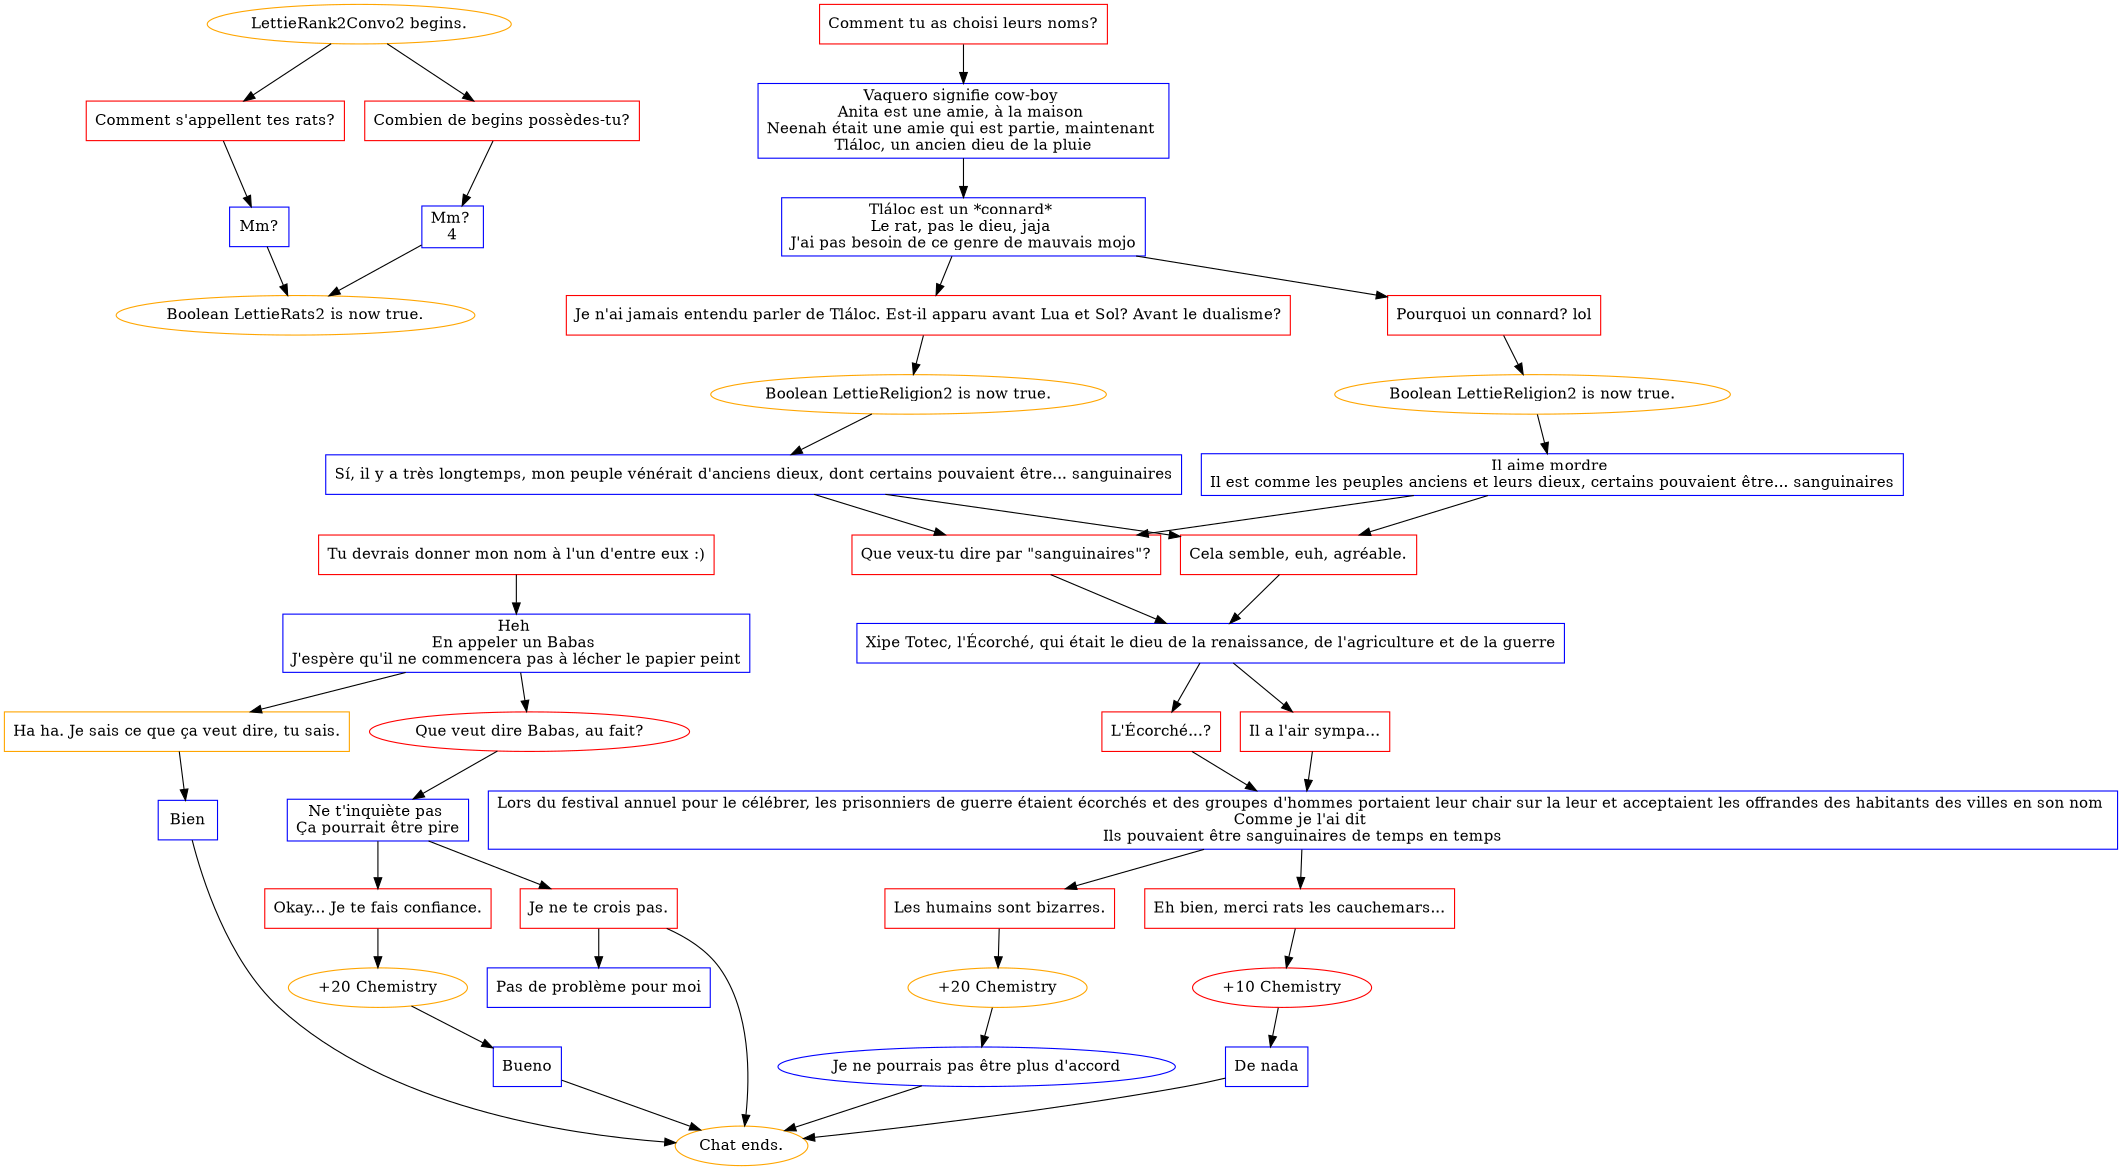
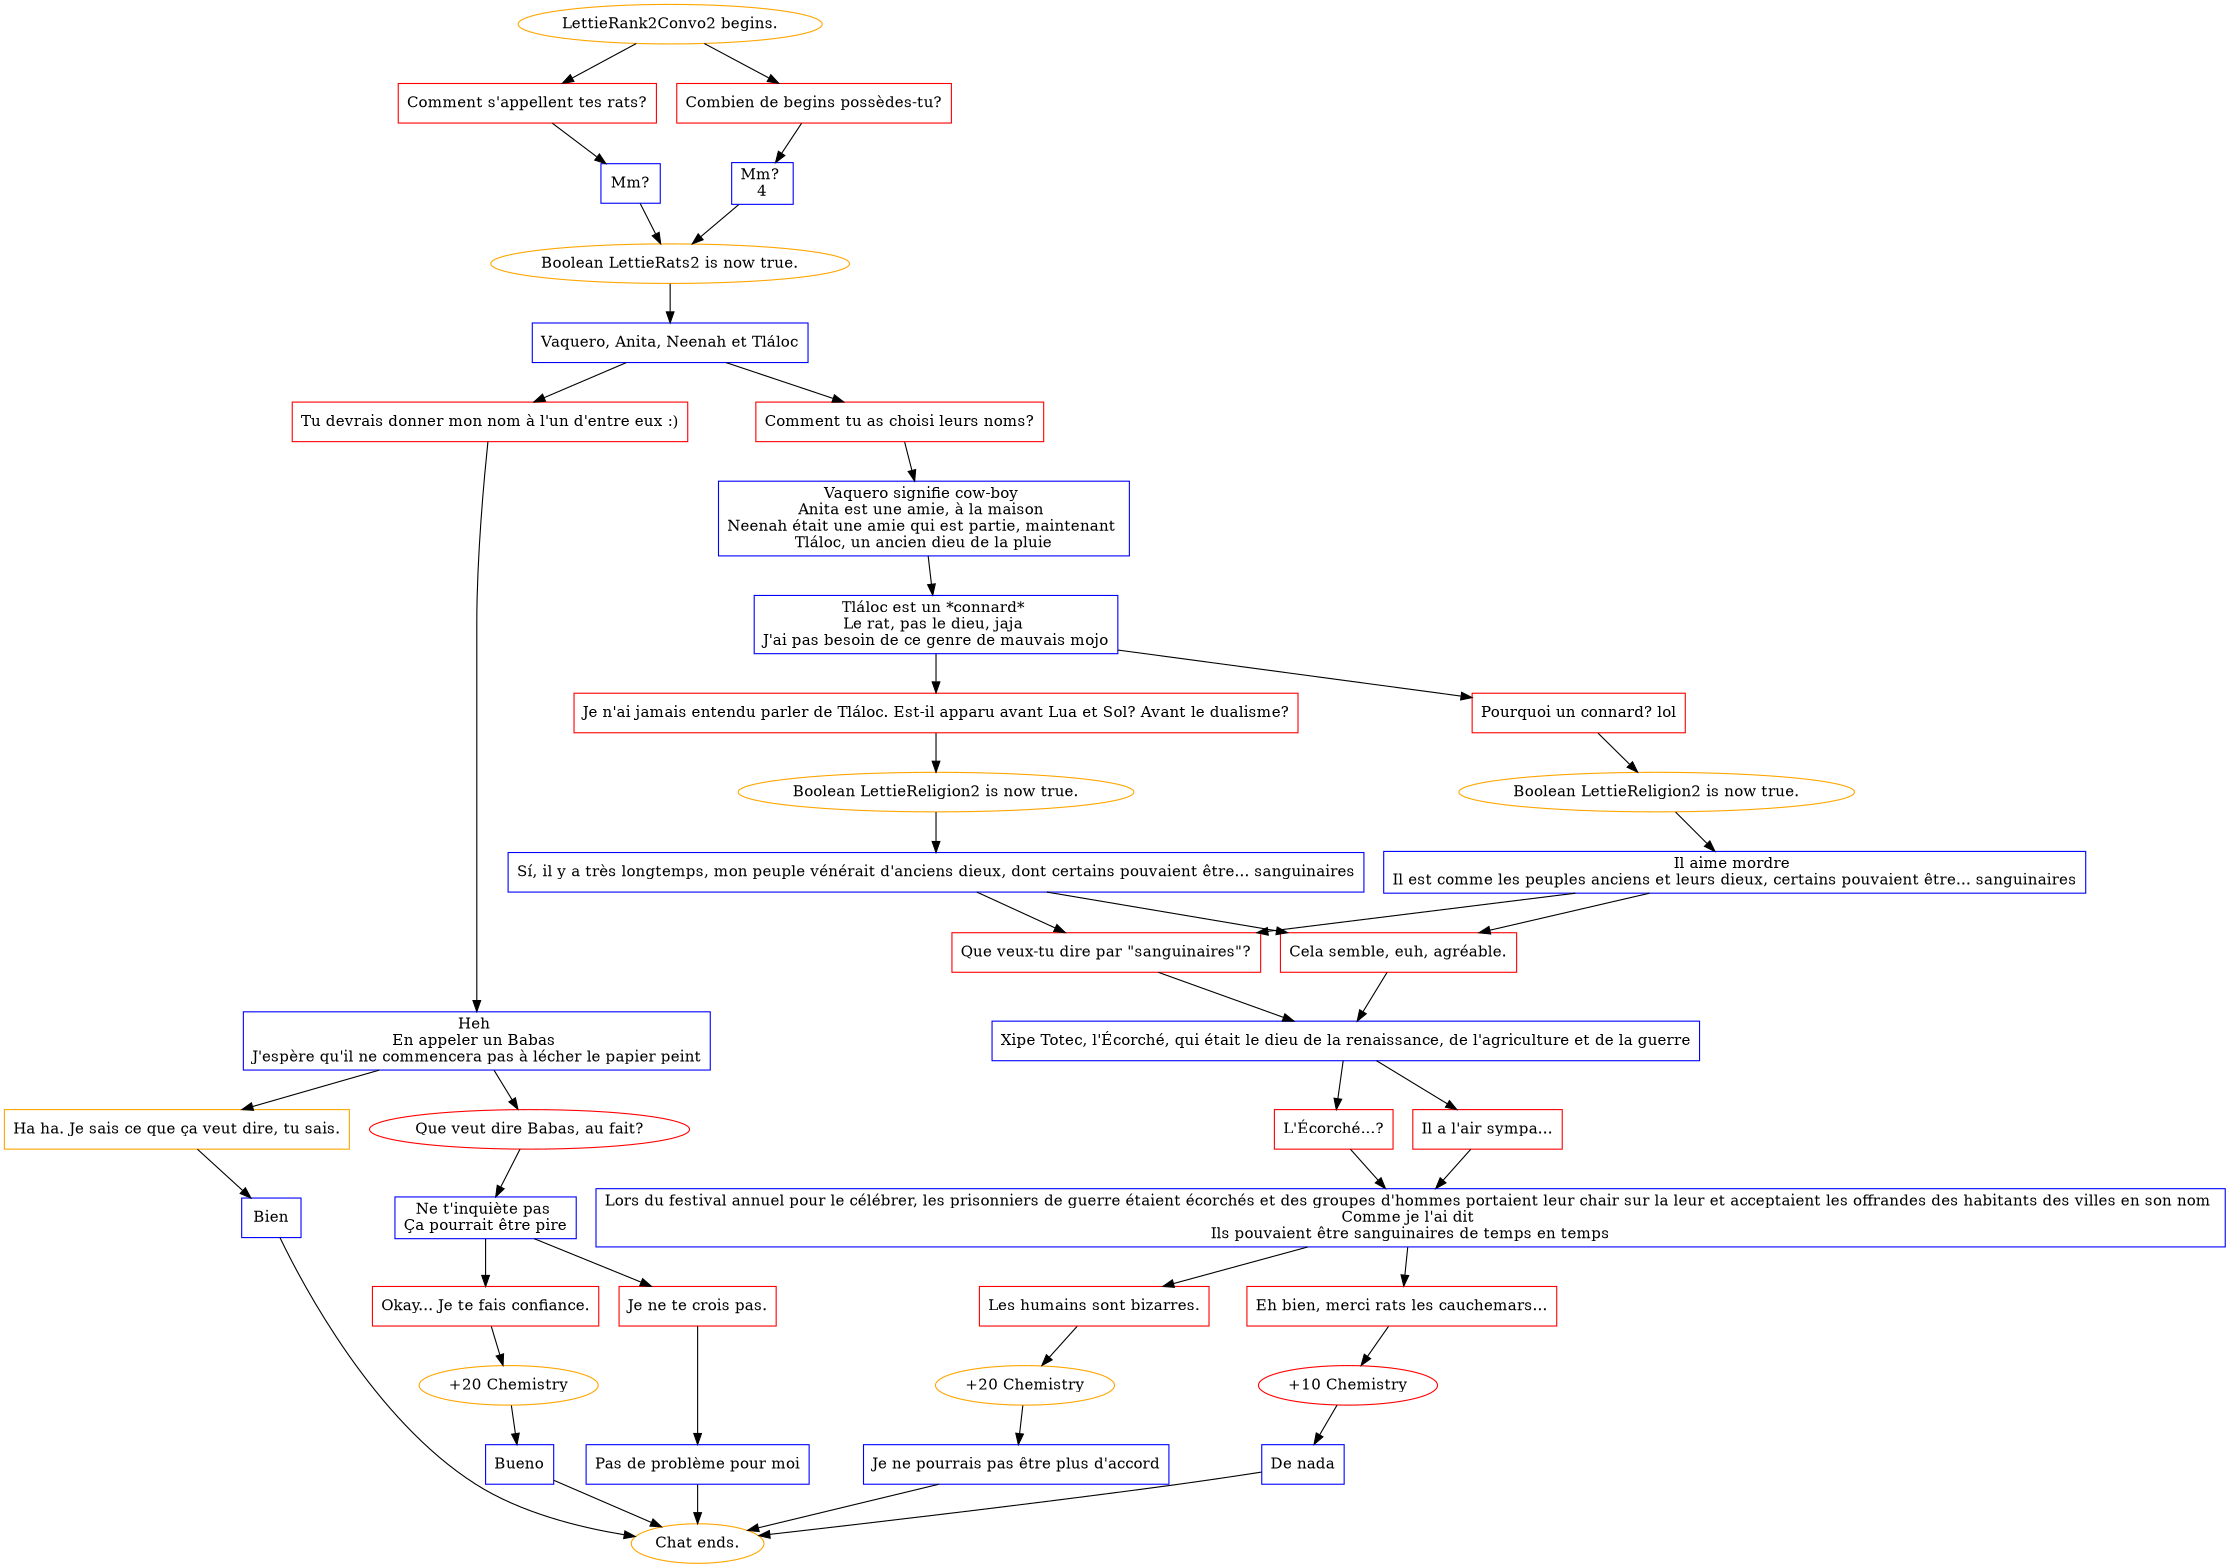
  digraph {
    node [color=red shape=box]
    "LettieRank2Convo2 begins." [color=orange shape=""]
    n2 [label="Comment s'appellent tes rats?"]
    n3 [label="Combien de begins possèdes-tu?"]
    n4 [color=blue label="Mm?"]
    n5 [color=blue label="Mm? \n4"]
    n6 [color=orange label="Boolean LettieRats2 is now true." shape=""]
+   n7 [color=blue label="Vaquero, Anita, Neenah et Tláloc"]
    n8 [label="Comment tu as choisi leurs noms?"]
    n9 [label="Tu devrais donner mon nom à l'un d'entre eux :)"]
    n10 [color=blue label="Vaquero signifie cow-boy \nAnita est une amie, à la maison \nNeenah était une amie qui est partie, maintenant \nTláloc, un ancien dieu de la pluie"]
    n11 [color=blue label="Heh \nEn appeler un Babas \nJ'espère qu'il ne commencera pas à lécher le papier peint"]
    n12 [color=blue label="Tláloc est un *connard* \nLe rat, pas le dieu, jaja \nJ'ai pas besoin de ce genre de mauvais mojo"]
    n13 [label="Que veut dire Babas, au fait?" shape=ellipse]
    n14 [color=orange label="Ha ha. Je sais ce que ça veut dire, tu sais."]
    n15 [label="Je n'ai jamais entendu parler de Tláloc. Est-il apparu avant Lua et Sol? Avant le dualisme?"]
    n16 [label="Pourquoi un connard? lol"]
    n17 [color=blue label="Ne t'inquiète pas \nÇa pourrait être pire"]
    n18 [color=blue label=Bien]
    n19 [color=orange label="Boolean LettieReligion2 is now true." shape=""]
    n20 [color=orange label="Boolean LettieReligion2 is now true." shape=""]
    n21 [label="Okay... Je te fais confiance."]
    n22 [label="Je ne te crois pas."]
    "Chat ends." [color=orange shape=""]
    n24 [color=blue label="Sí, il y a très longtemps, mon peuple vénérait d'anciens dieux, dont certains pouvaient être... sanguinaires"]
    n25 [color=blue label="Il aime mordre \nIl est comme les peuples anciens et leurs dieux, certains pouvaient être... sanguinaires"]
    n26 [color=orange label="+20 Chemistry" shape=""]
    n27 [color=blue label="Pas de problème pour moi"]
    n28 [label="Que veux-tu dire par \"sanguinaires\"?"]
    n29 [label="Cela semble, euh, agréable."]
    n30 [color=blue label=Bueno]
    n31 [color=blue label="Xipe Totec, l'Écorché, qui était le dieu de la renaissance, de l'agriculture et de la guerre"]
    n32 [label="L'Écorché...?"]
    n33 [label="Il a l'air sympa..."]
    n34 [color=blue label="Lors du festival annuel pour le célébrer, les prisonniers de guerre étaient écorchés et des groupes d'hommes portaient leur chair sur la leur et acceptaient les offrandes des habitants des villes en son nom \nComme je l'ai dit \nIls pouvaient être sanguinaires de temps en temps"]
    n35 [label="Eh bien, merci rats les cauchemars..."]
    n36 [label="Les humains sont bizarres."]
    n37 [label="+10 Chemistry" shape=""]
    n38 [color=orange label="+20 Chemistry" shape=""]
    n39 [color=blue label="De nada"]
-   n40 [color=blue label="Je ne pourrais pas être plus d'accord" shape=ellipse]
+   n40 [color=blue label="Je ne pourrais pas être plus d'accord"]
    "LettieRank2Convo2 begins." -> n2
    "LettieRank2Convo2 begins." -> n3
    n2 -> n4
    n3 -> n5
    n4 -> n6
    n5 -> n6
+   n6 -> n7
+   n7 -> n8
+   n7 -> n9
    n8 -> n10
    n9 -> n11
    n10 -> n12
    n11 -> n13
    n11 -> n14
    n12 -> n15
    n12 -> n16
    n13 -> n17
    n14 -> n18
    n15 -> n19
    n16 -> n20
    n17 -> n21
    n17 -> n22
    n18 -> "Chat ends."
    n19 -> n24
    n20 -> n25
    n21 -> n26
    n22 -> n27
    n24 -> n28
    n24 -> n29
    n25 -> n28
    n25 -> n29
    n26 -> n30
-   n22 -> "Chat ends."
+   n27 -> "Chat ends."
    n28 -> n31
    n29 -> n31
    n30 -> "Chat ends."
    n31 -> n32
    n31 -> n33
    n32 -> n34
    n33 -> n34
    n34 -> n35
    n34 -> n36
    n35 -> n37
    n36 -> n38
    n37 -> n39
    n38 -> n40
    n39 -> "Chat ends."
    n40 -> "Chat ends."
  }
